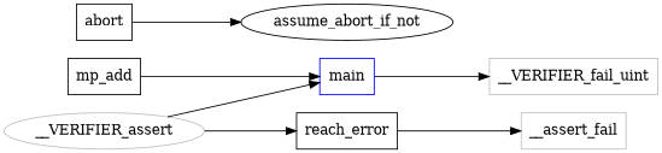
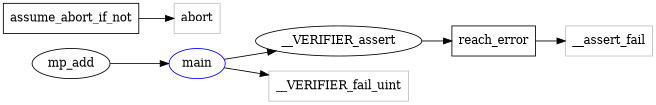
  digraph {
    rankdir=LR
    node [shape=box]
-   main [color=blue]
-   n2 [label=__VERIFIER_assert color=grey shape=""]
+   main [color=blue shape=ellipse]
+   n2 [label=__VERIFIER_assert shape=""]
    n3 [color=grey label=__VERIFIER_fail_uint]
    n4 [label=reach_error]
-   n5 [label=mp_add]
+   n5 [label=mp_add shape=""]
    n6 [color=grey label=__assert_fail]
-   n7 [color=black label=abort]
-   assume_abort_if_not [shape=""]
-   n2 -> main
+   n7 [color=grey label=abort]
+   assume_abort_if_not
+   main -> n2
    main -> n3
    n2 -> n4
    n4 -> n6
    n5 -> main
-   n7 -> assume_abort_if_not
+   assume_abort_if_not -> n7
  }
